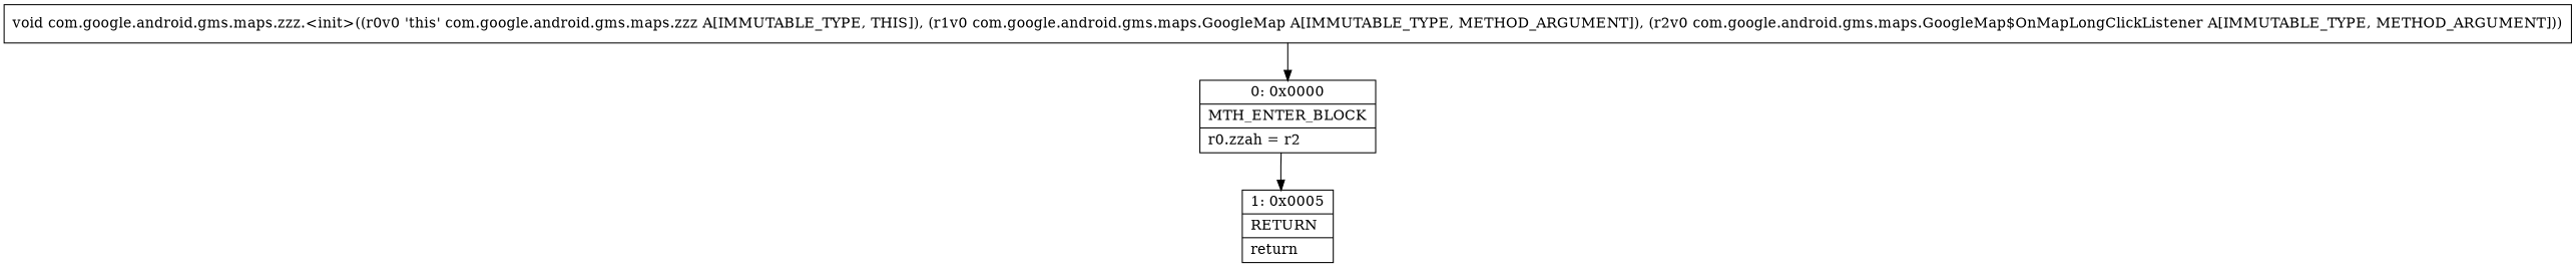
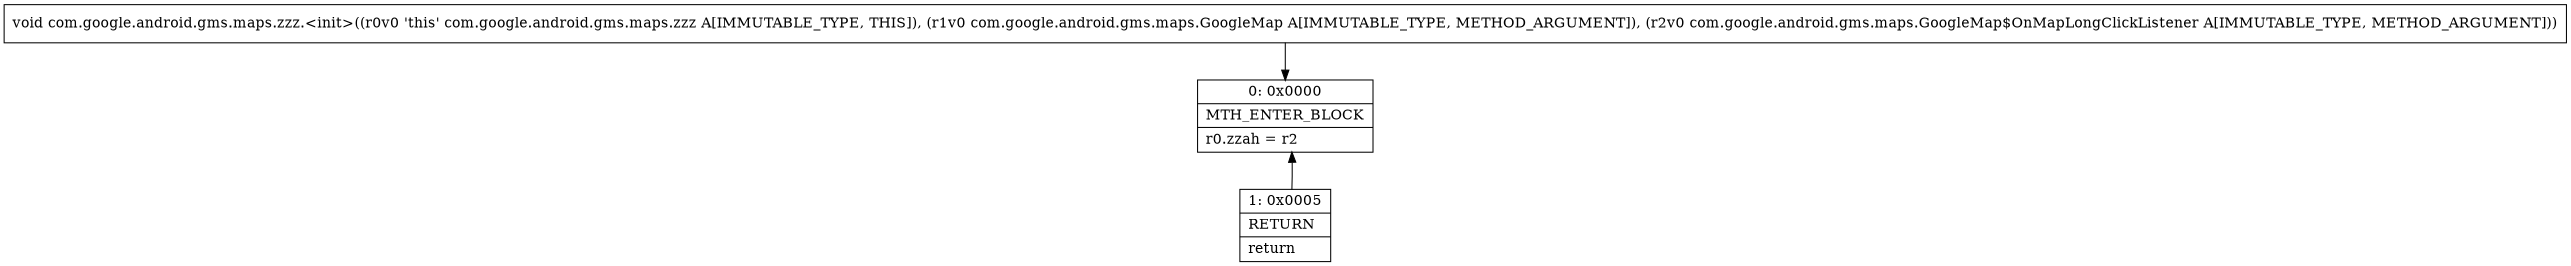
  digraph {
    node [shape=record]
    n1 [label="{0\:\ 0x0000|MTH_ENTER_BLOCK\l|r0.zzah = r2\l}"]
    n2 [label="{1\:\ 0x0005|RETURN\l|return\l}"]
    n3 [label="{void com.google.android.gms.maps.zzz.\<init\>((r0v0 'this' com.google.android.gms.maps.zzz A[IMMUTABLE_TYPE, THIS]), (r1v0 com.google.android.gms.maps.GoogleMap A[IMMUTABLE_TYPE, METHOD_ARGUMENT]), (r2v0 com.google.android.gms.maps.GoogleMap$OnMapLongClickListener A[IMMUTABLE_TYPE, METHOD_ARGUMENT])) }"]
-   n1 -> n2
+   n2 -> n1
    n3 -> n1
  }
